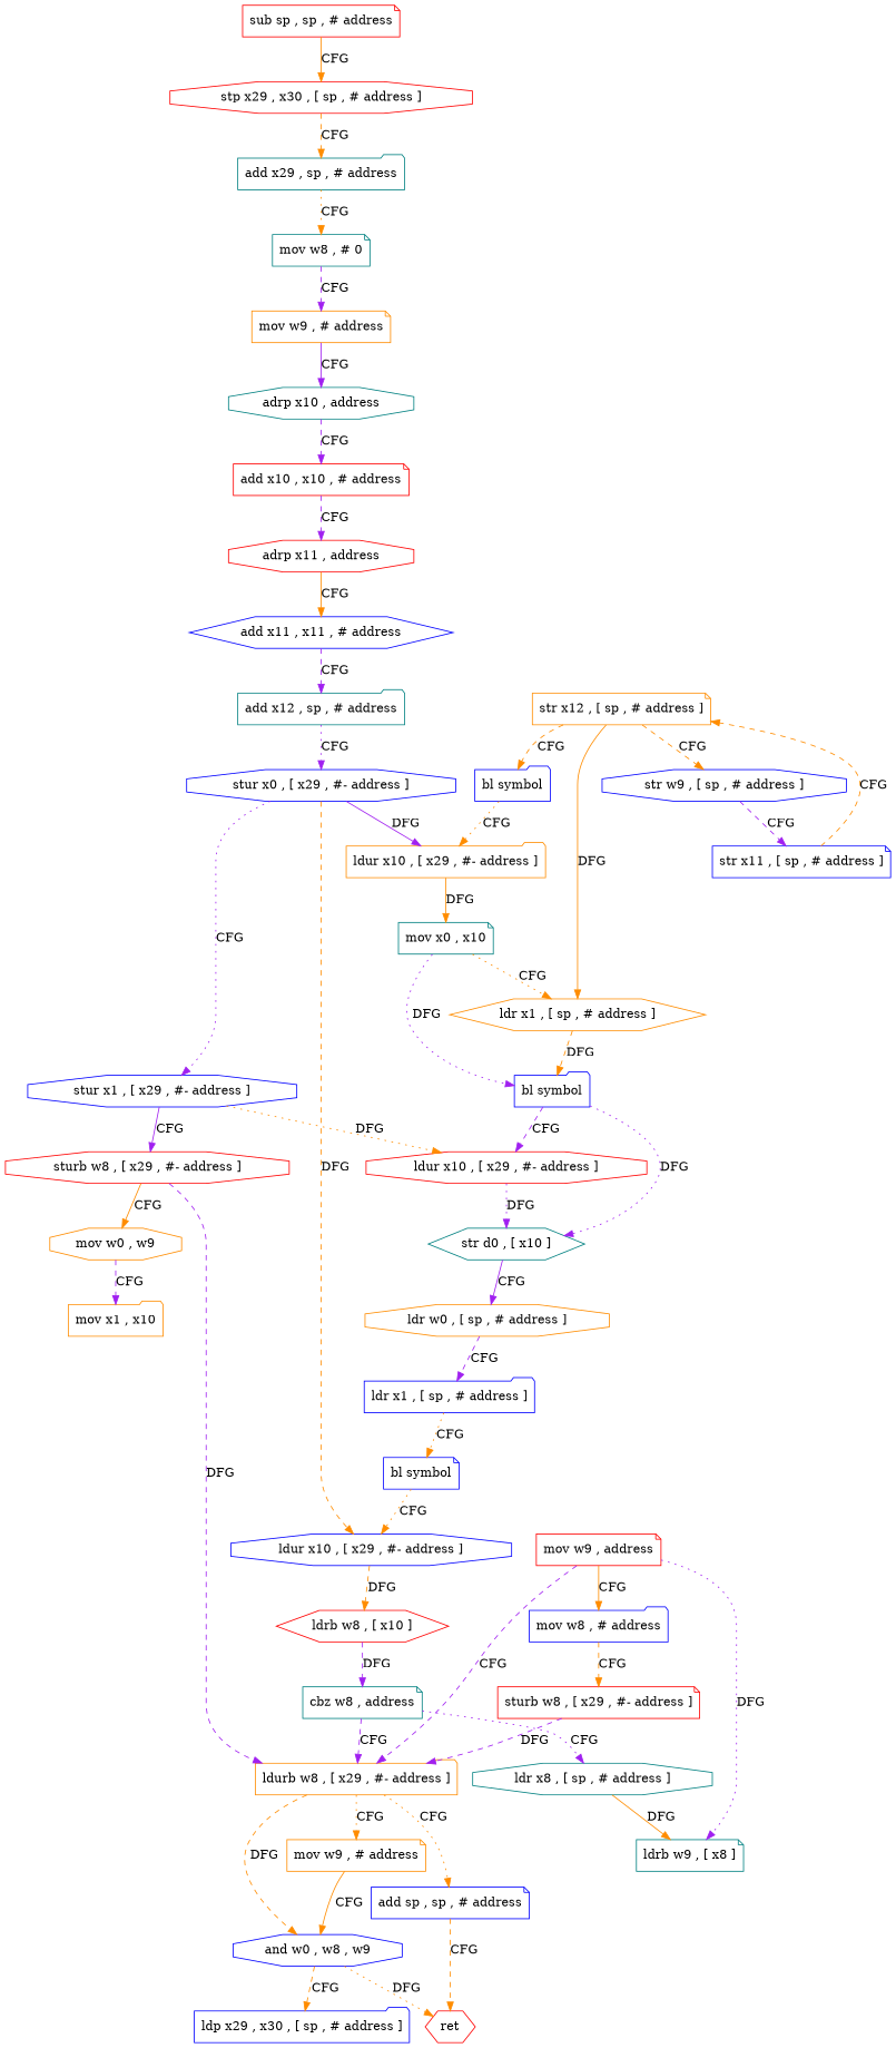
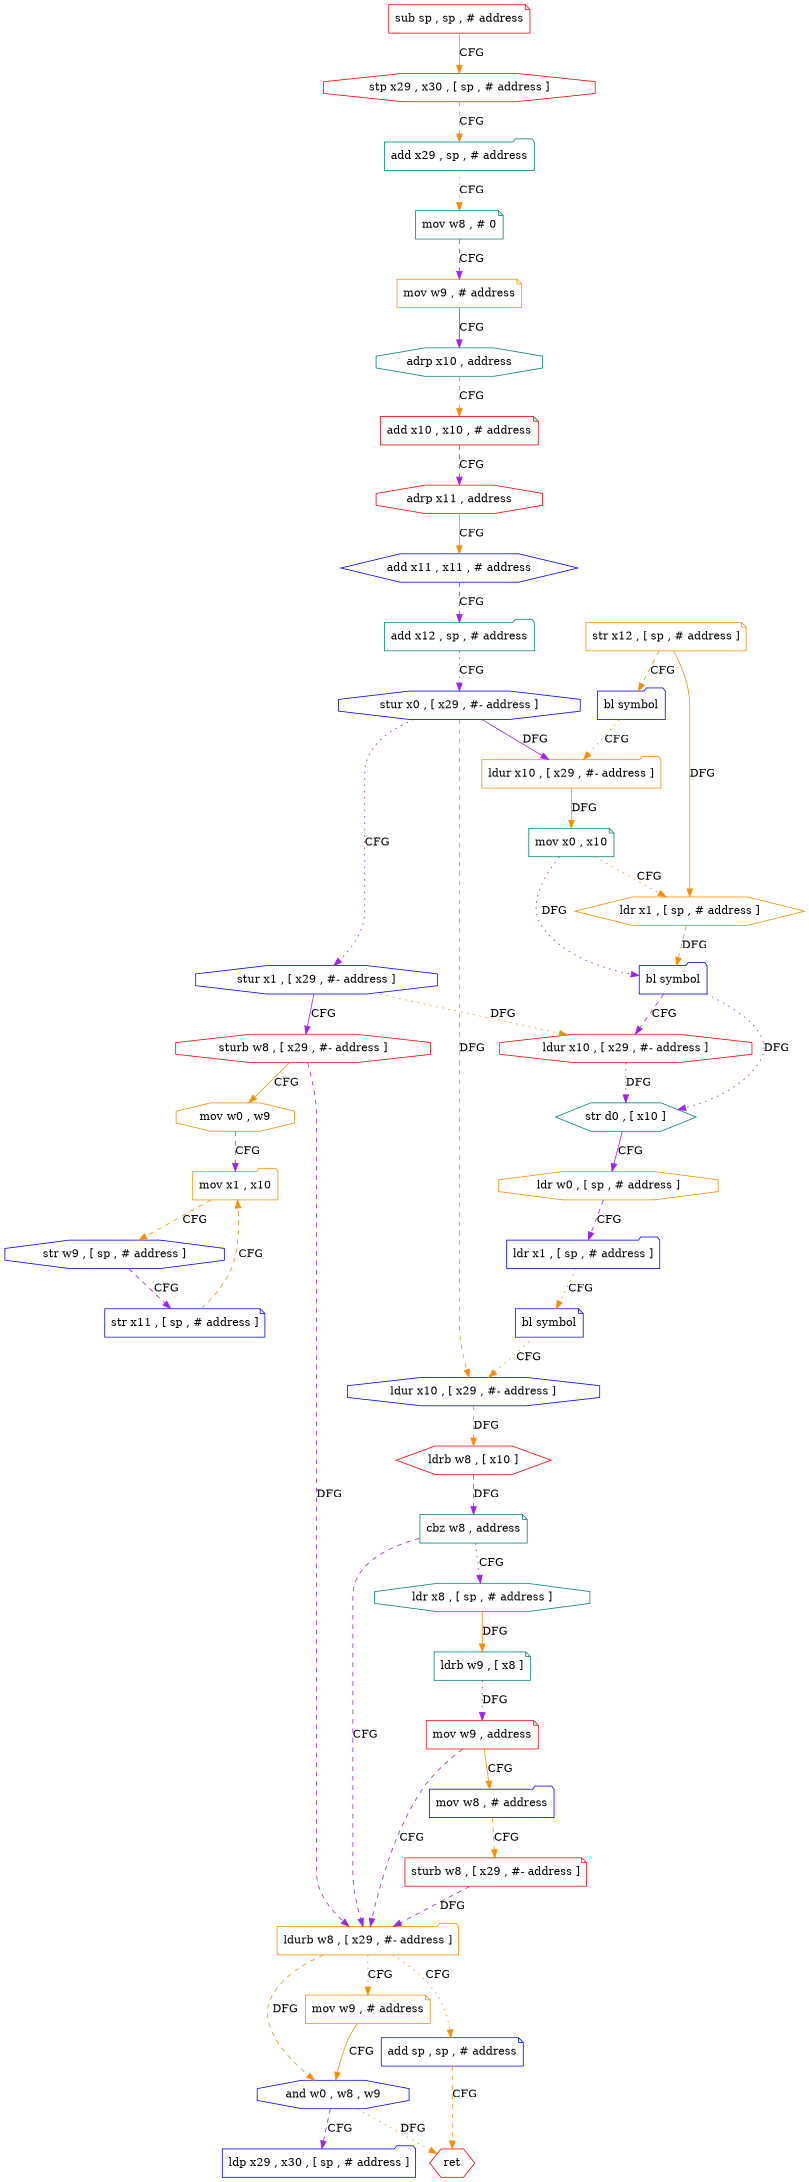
  digraph {
    node [color=blue shape=note]
    edge [color=darkorange style=dashed]
    n1 [color=red label="sub sp , sp , # address"]
    n2 [color=red label="stp x29 , x30 , [ sp , # address ]" shape=octagon]
    n3 [color=teal label="add x29 , sp , # address" shape=folder]
    n4 [color=teal label="mov w8 , # 0"]
    n5 [color=darkorange label="mov w9 , # address"]
    n6 [color=teal label="adrp x10 , address" shape=octagon]
    n7 [color=red label="add x10 , x10 , # address"]
    n8 [color=red label="adrp x11 , address" shape=octagon]
    n9 [label="add x11 , x11 , # address" shape=hexagon]
    n10 [color=teal label="add x12 , sp , # address" shape=folder]
    n11 [label="stur x0 , [ x29 , #- address ]" shape=octagon]
    n12 [label="stur x1 , [ x29 , #- address ]" shape=octagon]
    n13 [color=darkorange label="ldur x10 , [ x29 , #- address ]" shape=folder]
    n14 [label="ldur x10 , [ x29 , #- address ]" shape=octagon]
    n15 [color=red label="sturb w8 , [ x29 , #- address ]" shape=octagon]
    n16 [color=red label="ldur x10 , [ x29 , #- address ]" shape=octagon]
    n17 [color=teal label="mov x0 , x10"]
    n18 [color=red label="ldrb w8 , [ x10 ]" shape=hexagon]
    n19 [color=darkorange label="mov w0 , w9" shape=octagon]
    n20 [color=darkorange label="ldurb w8 , [ x29 , #- address ]" shape=folder]
    n21 [color=teal label="str d0 , [ x10 ]" shape=hexagon]
    n22 [color=darkorange label="mov x1 , x10" shape=folder]
    n23 [color=darkorange label="mov w9 , # address"]
    n24 [label="and w0 , w8 , w9" shape=octagon]
    n25 [label="add sp , sp , # address"]
    n26 [label="str w9 , [ sp , # address ]" shape=octagon]
    n27 [label="str x11 , [ sp , # address ]"]
    n28 [color=darkorange label="str x12 , [ sp , # address ]"]
    n29 [label="bl symbol" shape=folder]
    n30 [color=darkorange label="ldr x1 , [ sp , # address ]" shape=hexagon]
    n31 [label="bl symbol" shape=folder]
    n32 [color=darkorange label="ldr w0 , [ sp , # address ]" shape=octagon]
    n33 [label="ldr x1 , [ sp , # address ]" shape=folder]
    n34 [label="bl symbol"]
    n35 [color=teal label="cbz w8 , address"]
    n36 [color=teal label="ldr x8 , [ sp , # address ]" shape=octagon]
    n37 [color=teal label="ldrb w9 , [ x8 ]"]
    n38 [label="ldp x29 , x30 , [ sp , # address ]" shape=folder]
    n39 [color=red label=ret shape=hexagon]
    n40 [color=red label="mov w9 , address"]
    n41 [label="mov w8 , # address" shape=folder]
    n42 [color=red label="sturb w8 , [ x29 , #- address ]"]
    n1 -> n2 [label=CFG style=solid]
    n2 -> n3 [label=CFG]
    n3 -> n4 [label=CFG style=dotted]
    n4 -> n5 [color=purple label=CFG]
    n5 -> n6 [color=purple label=CFG style=solid]
-   n6 -> n7 [color=purple label=CFG]
+   n6 -> n7 [label=CFG]
    n7 -> n8 [color=purple label=CFG]
    n8 -> n9 [label=CFG style=solid]
    n9 -> n10 [color=purple label=CFG]
    n10 -> n11 [color=purple label=CFG style=dotted]
    n11 -> n12 [color=purple label=CFG style=dotted]
    n11 -> n13 [color=purple label=DFG style=solid]
    n11 -> n14 [label=DFG]
    n12 -> n15 [color=purple label=CFG style=solid]
    n12 -> n16 [label=DFG style=dotted]
    n13 -> n17 [label=DFG style=solid]
    n14 -> n18 [label=DFG]
    n15 -> n19 [label=CFG style=solid]
    n15 -> n20 [color=purple label=DFG]
    n16 -> n21 [color=purple label=DFG style=dotted]
    n17 -> n30 [label=CFG style=dotted]
    n17 -> n31 [color=purple label=DFG style=dotted]
    n18 -> n35 [color=purple label=DFG]
    n19 -> n22 [color=purple label=CFG]
    n20 -> n23 [label=CFG style=dotted]
    n20 -> n24 [label=DFG]
    n20 -> n25 [label=CFG style=dotted]
    n21 -> n32 [color=purple label=CFG style=solid]
-   n28 -> n26 [label=CFG]
+   n22 -> n26 [label=CFG]
    n23 -> n24 [label=CFG style=solid]
-   n24 -> n38 [label=CFG]
+   n24 -> n38 [color=purple label=CFG]
    n24 -> n39 [label=DFG style=dotted]
    n25 -> n39 [label=CFG]
    n26 -> n27 [color=purple label=CFG]
-   n27 -> n28 [label=CFG]
+   n27 -> n22 [label=CFG]
    n28 -> n29 [label=CFG]
    n28 -> n30 [label=DFG style=solid]
    n29 -> n13 [label=CFG style=dotted]
    n30 -> n31 [label=DFG]
    n31 -> n16 [color=purple label=CFG]
    n31 -> n21 [color=purple label=DFG style=dotted]
    n32 -> n33 [color=purple label=CFG]
    n33 -> n34 [label=CFG style=dotted]
    n34 -> n14 [label=CFG style=dotted]
    n35 -> n20 [color=purple label=CFG]
    n35 -> n36 [color=purple label=CFG style=dotted]
    n36 -> n37 [label=DFG style=solid]
-   n40 -> n37 [color=purple label=DFG style=dotted]
+   n37 -> n40 [color=purple label=DFG style=dotted]
    n40 -> n20 [color=purple label=CFG]
    n40 -> n41 [label=CFG style=solid]
    n41 -> n42 [label=CFG]
    n42 -> n20 [color=purple label=DFG]
  }
